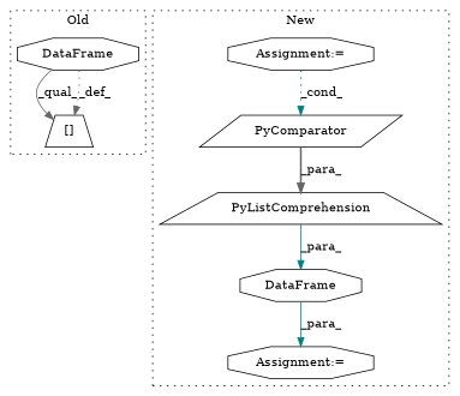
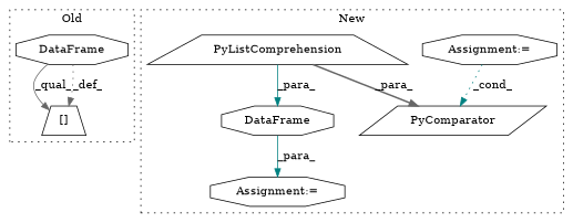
  digraph {
    node [a=32 l=25 s=8312 shape=octagon]
    edge [color=gray40 style=solid]
    n1 [l="10,1" label=DataFrame s="8773,8887"]
    n2 [a=2 l="7,1" label="[]" s="8898,8911" shape=trapezium]
    n3 [l="25,-5" label=DataFrame s="8213,8345"]
    n4 [a=7 l=1 label="Assignment:=" s=8205]
    n5 [a=7 label="Assignment:="]
    n6 [a=109 l=107 label=PyListComprehension s=8238 shape=trapezium]
    n7 [a=113 label=PyComparator shape=parallelogram]
    subgraph cluster_1 {
      label=Old
      style=dotted
      n1
      n2
    }
    subgraph cluster_2 {
      label=New
      style=dotted
      n3
      n4
      n5
      n6
      n7
    }
    n1 -> n2 [label=_qual_]
    n1 -> n2 [label=_def_ style=dotted]
    n3 -> n4 [label=_para_ color=teal]
    n5 -> n7 [label=_cond_ color=teal style=dotted]
    n6 -> n3 [label=_para_ color=teal]
-   n7 -> n6 [label=_para_ style=bold]
+   n6 -> n7 [label=_para_ style=bold]
  }
